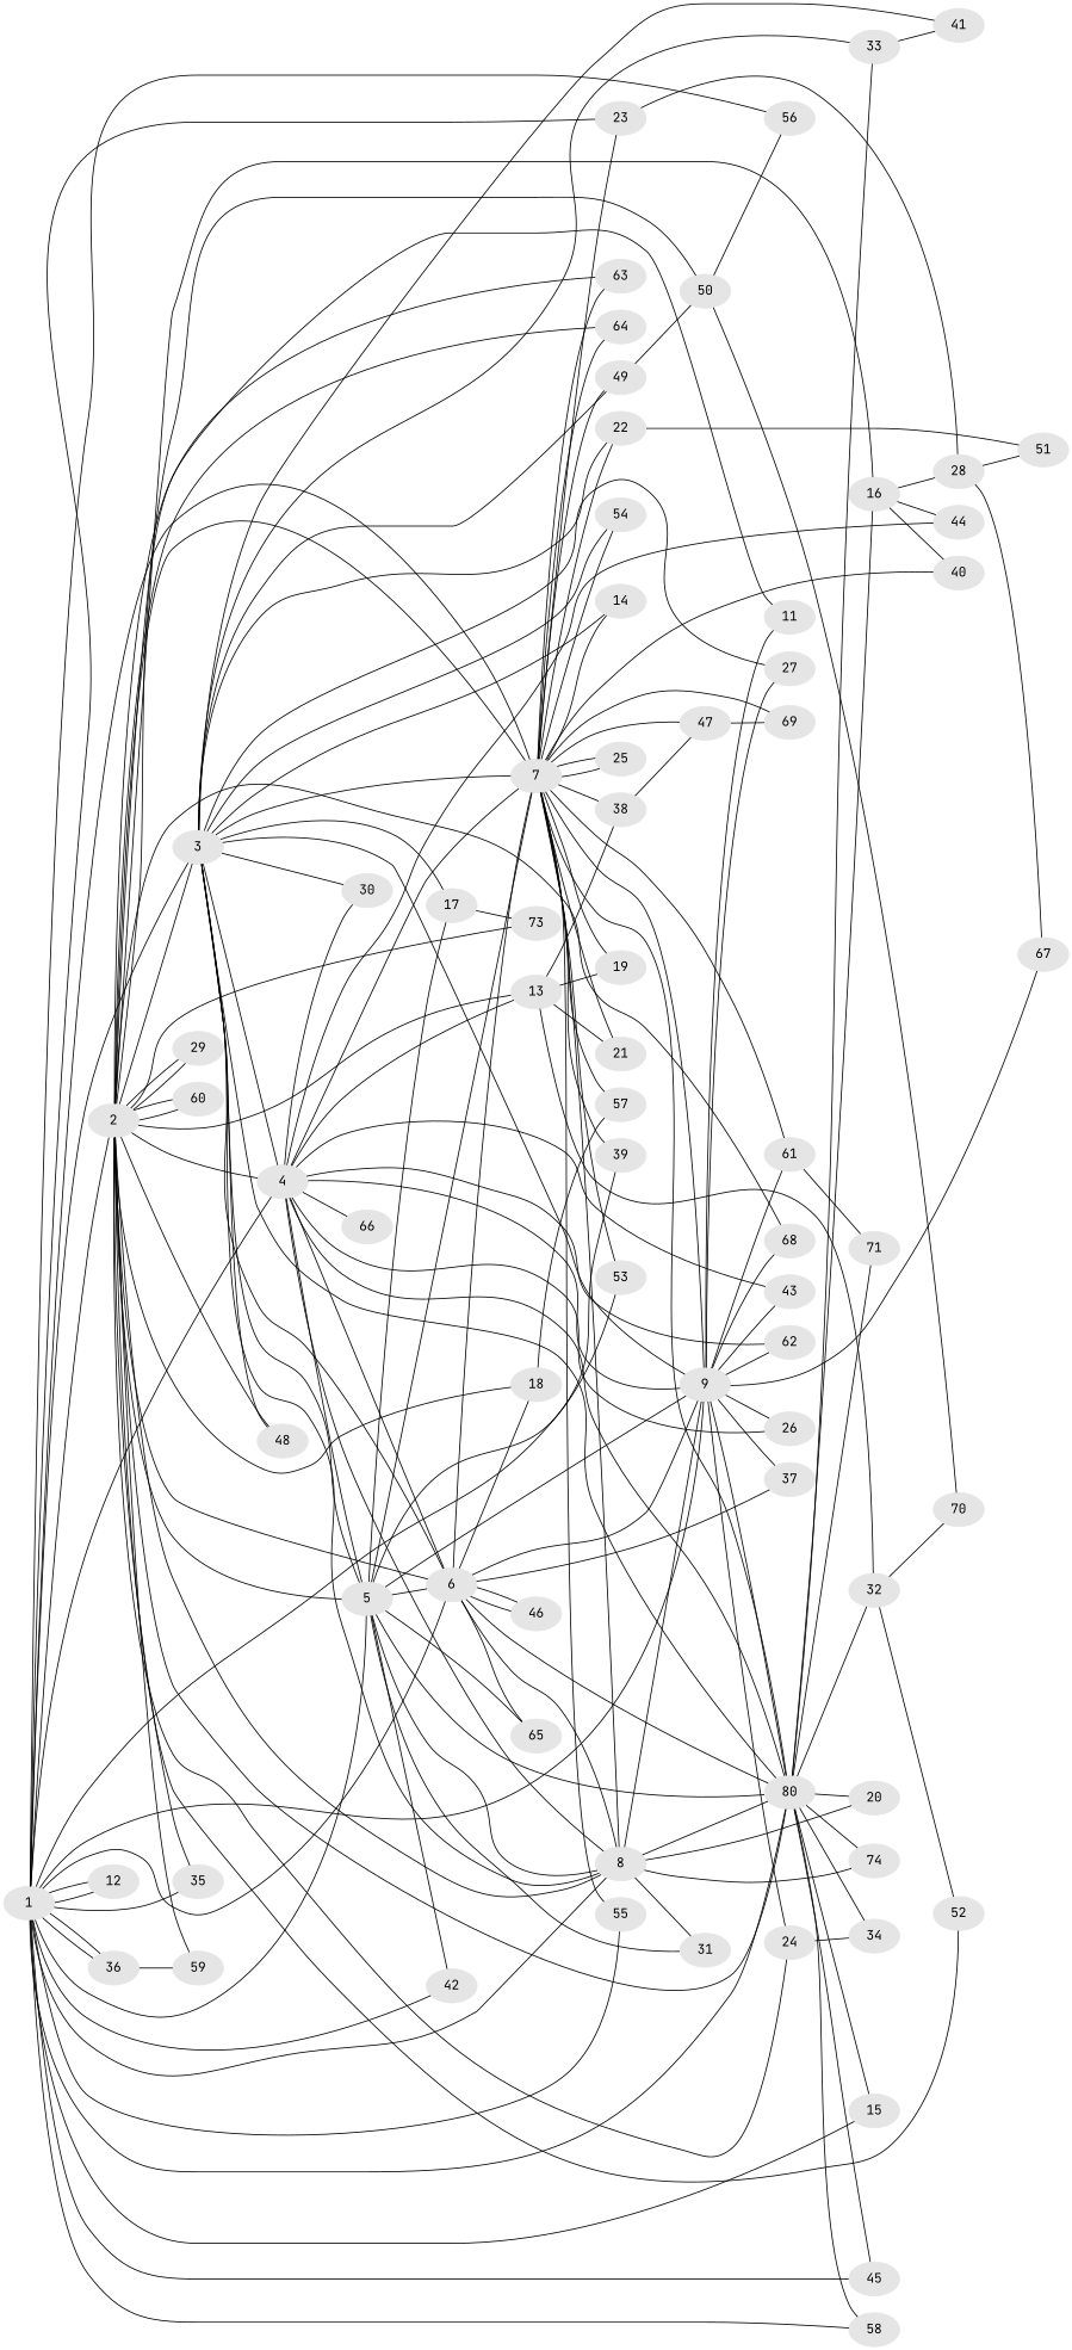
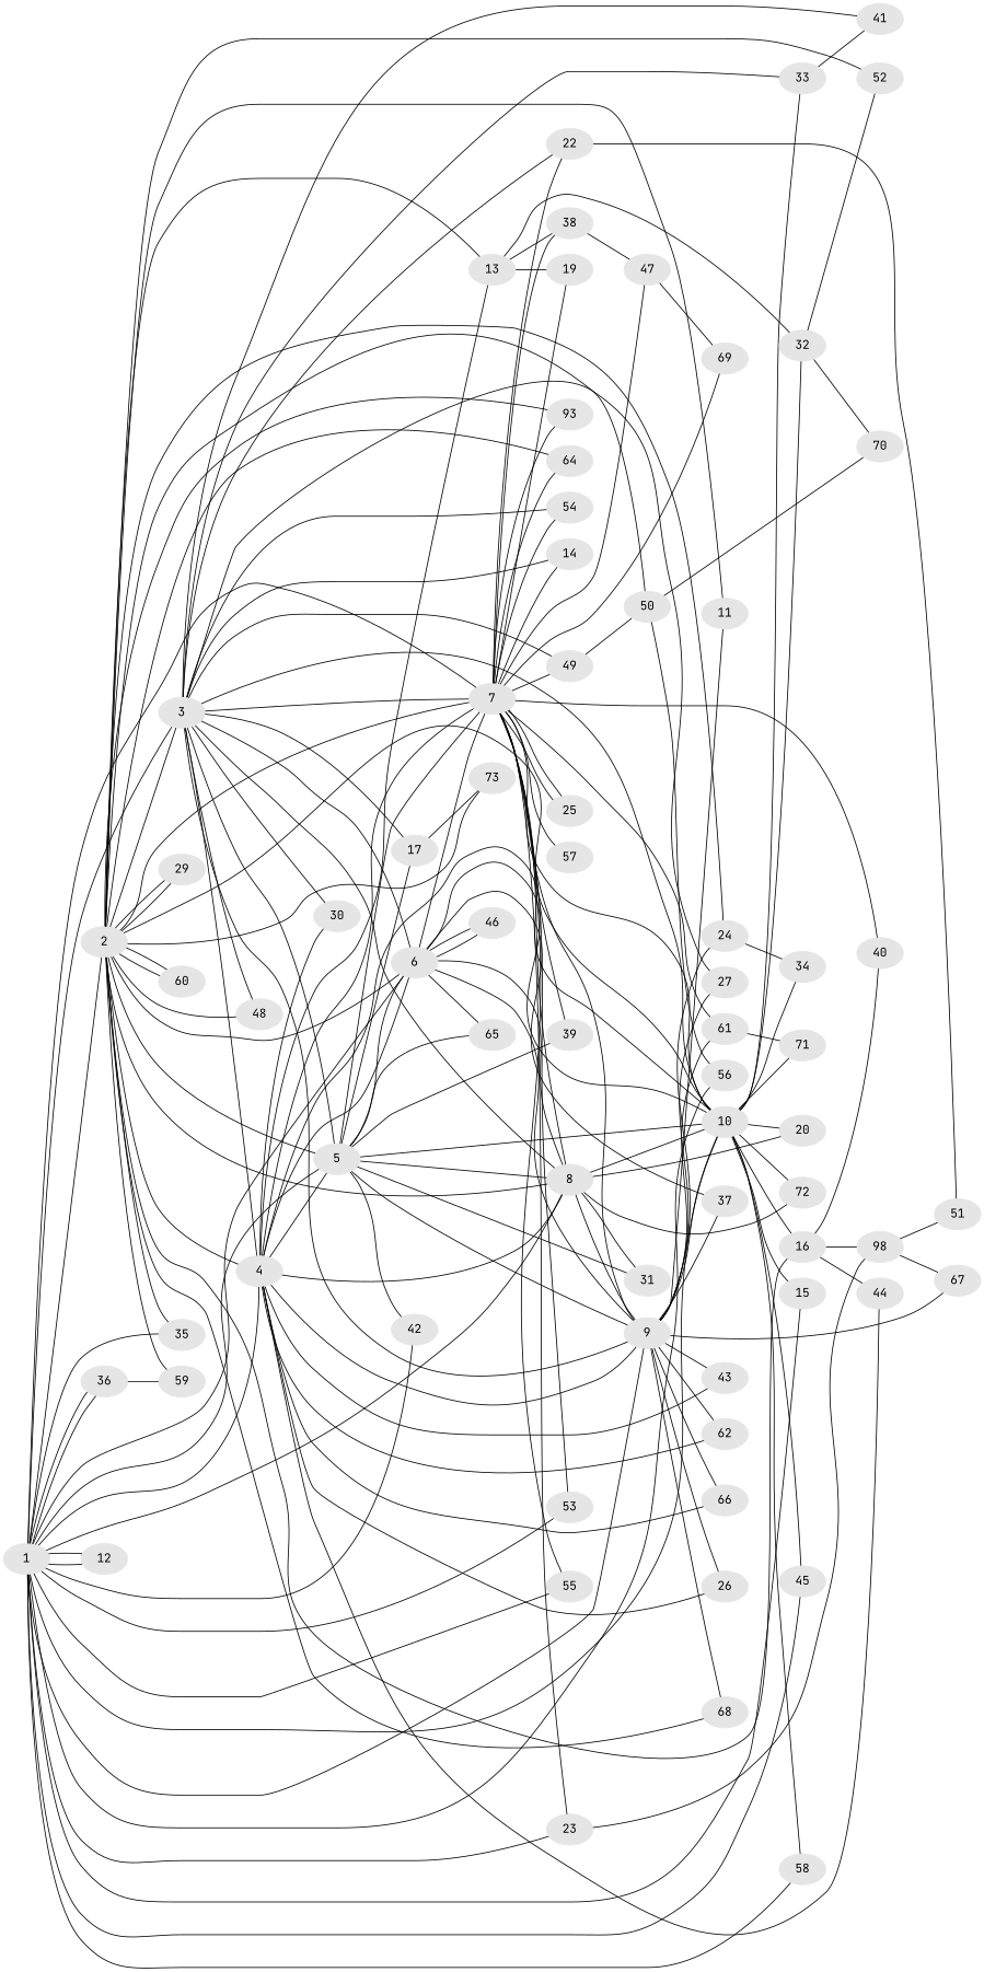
  graph {
    fontname="JetBrains Mono"
    rankdir=LR
    node [color=gray90 fontname="JetBrains Mono" style=filled]
    edge [fontname="JetBrains Mono"]
    1
    2
    3
    4
    5
    6
    7
    8
    9
-   10 [label=80]
+   10
    12
    15
    23
    35
    36
    42
    45
    53
    55
    56
    58
    11
    13
    16
-   18
    24
    29
    48
    50
    52
    59
    60
-   63
+   63 [label=93]
    64
    68
    73
    14
    17
    22
    27
    30
    33
    41
    49
    54
    26
    43
    44
    62
    66
    31
    39
    65
    37
    46
    19
-   21
    25
    38
    40
    47
    57
    61
    69
    20
-   72 [label=74]
+   72
    67
    32
    34
    71
-   28
+   28 [label=98]
    70
    51
    1 -- 2
    1 -- 3
    1 -- 4
    1 -- 5
    1 -- 6
    1 -- 7
    1 -- 8
    1 -- 9
    1 -- 10
    1 -- 12
    1 -- 12
    1 -- 15
    1 -- 23
    1 -- 35
    1 -- 36
    1 -- 36
    1 -- 42
    1 -- 45
    1 -- 53
    1 -- 55
    1 -- 56
    1 -- 58
    2 -- 3
    2 -- 4
    2 -- 5
    2 -- 6
    2 -- 7
    2 -- 8
    2 -- 10
    2 -- 35
    2 -- 11
    2 -- 13
    2 -- 16
-   2 -- 18
    2 -- 24
    2 -- 29
    2 -- 29
    2 -- 48
    2 -- 50
    2 -- 52
    2 -- 59
    2 -- 60
    2 -- 60
    2 -- 63
    2 -- 64
    2 -- 68
    2 -- 73
    3 -- 4
    3 -- 5
    3 -- 6
    3 -- 7
    3 -- 8
    3 -- 9
    3 -- 10
    3 -- 48
    3 -- 14
    3 -- 17
    3 -- 22
    3 -- 27
    3 -- 30
    3 -- 33
    3 -- 41
    3 -- 49
    3 -- 54
    4 -- 5
    4 -- 6
    4 -- 7
    4 -- 8
    4 -- 9
    4 -- 10
    4 -- 13
    4 -- 30
    4 -- 26
    4 -- 43
    4 -- 44
    4 -- 62
    4 -- 66
    5 -- 6
    5 -- 7
    5 -- 8
    5 -- 9
    5 -- 10
    5 -- 42
    5 -- 17
    5 -- 31
    5 -- 39
    5 -- 65
    6 -- 7
    6 -- 8
    6 -- 9
    6 -- 10
-   6 -- 18
    6 -- 65
    6 -- 37
    6 -- 46
    6 -- 46
    7 -- 8
    7 -- 9
    7 -- 10
    7 -- 23
    7 -- 53
    7 -- 55
    7 -- 63
    7 -- 64
    7 -- 14
    7 -- 22
    7 -- 49
    7 -- 54
    7 -- 39
    7 -- 19
-   7 -- 21
    7 -- 25
    7 -- 25
    7 -- 38
    7 -- 40
    7 -- 47
    7 -- 57
    7 -- 61
    7 -- 69
    8 -- 9
    8 -- 10
    8 -- 31
    8 -- 20
    8 -- 72
    9 -- 10
    9 -- 11
    9 -- 24
    9 -- 68
    9 -- 27
    9 -- 26
    9 -- 43
    9 -- 62
+   9 -- 66
    9 -- 37
    9 -- 61
    9 -- 67
    10 -- 15
    10 -- 45
    10 -- 58
    10 -- 16
    10 -- 33
    10 -- 20
    10 -- 72
    10 -- 32
    10 -- 34
    10 -- 71
    23 -- 28
    36 -- 59
    13 -- 19
-   13 -- 21
    13 -- 38
    13 -- 32
    16 -- 44
    16 -- 40
    16 -- 28
-   18 -- 57
    24 -- 34
    50 -- 56
    50 -- 70
    17 -- 73
    22 -- 51
    33 -- 41
    49 -- 50
    38 -- 47
    47 -- 69
    61 -- 71
    32 -- 52
    32 -- 70
    28 -- 67
    28 -- 51
  }
